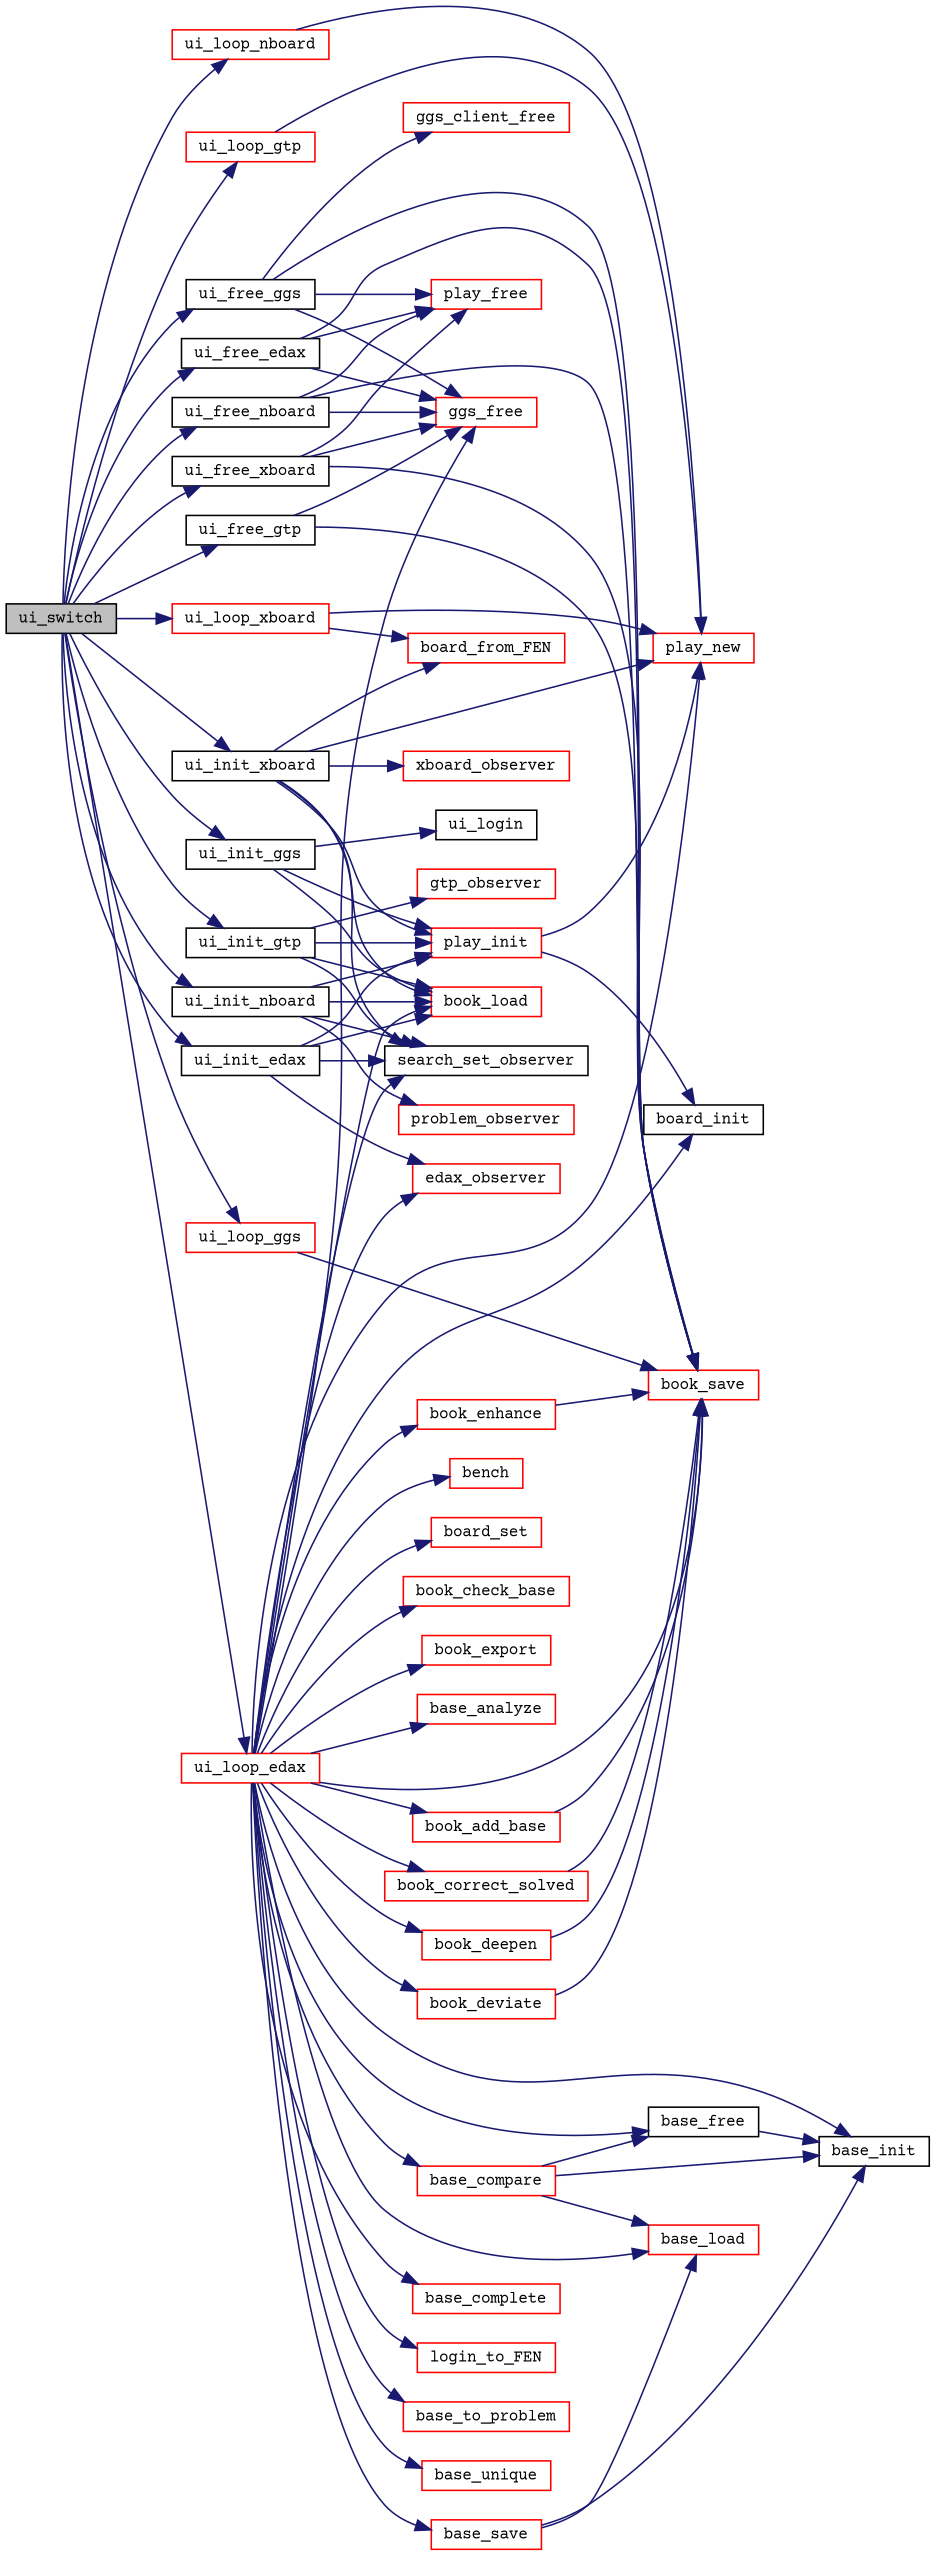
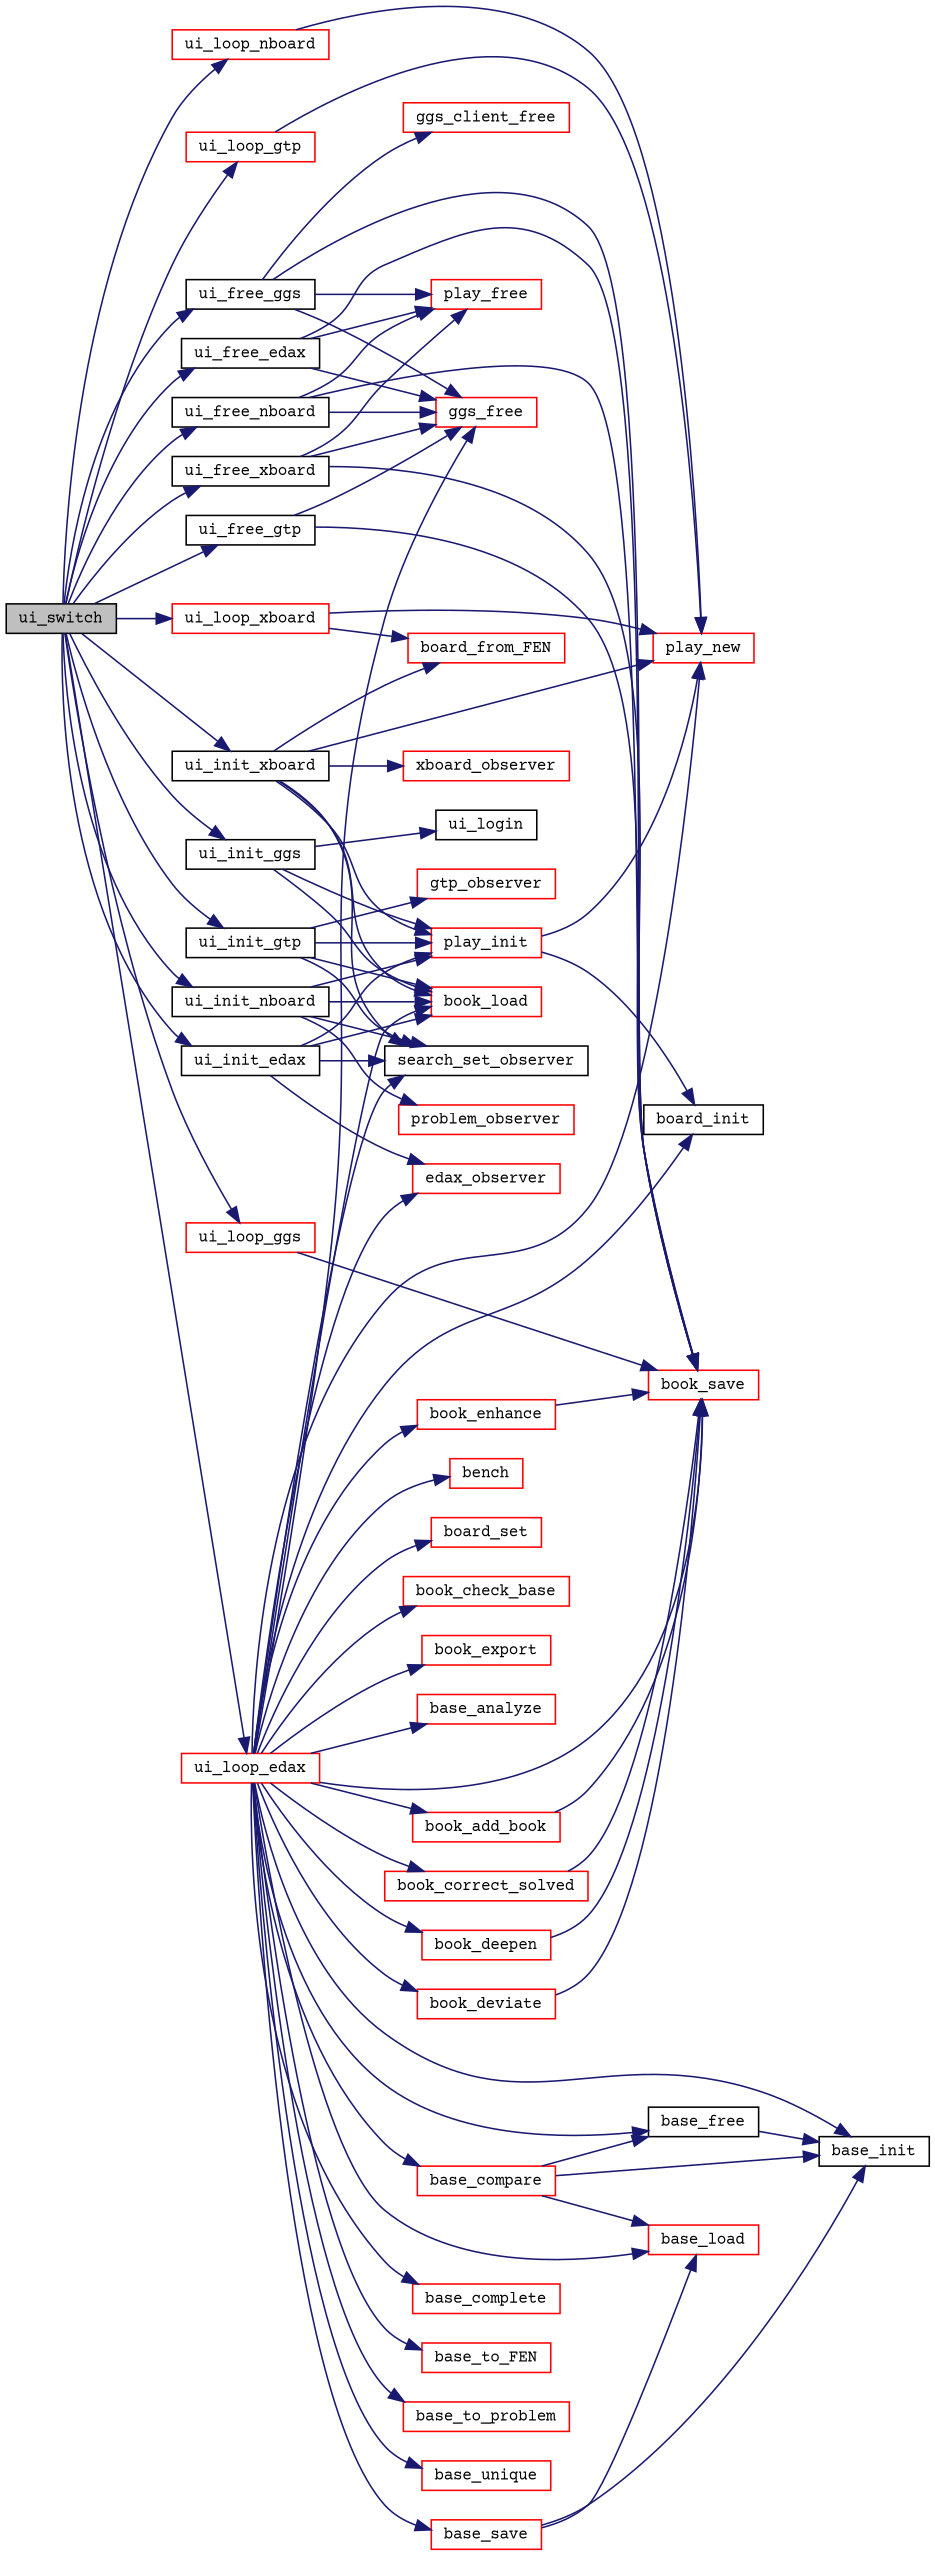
  digraph {
    fontname="Courier Prime"
    rankdir=LR
    node [color=red fontname="Courier Prime" fontsize=10 shape=record]
    edge [color=midnightblue fontname="Courier Prime" fontsize=10 labelfontname=FreeSans labelfontsize=10 style=solid]
    n1 [color=black fillcolor=grey75 fontcolor=black height=0.2 label=ui_switch style=filled width=0.4]
    n2 [color=black height=0.2 label=ui_free_edax width=0.4]
    n3 [color=black height=0.2 label=ui_free_ggs width=0.4]
    n4 [color=black height=0.2 label=ui_free_gtp width=0.4]
    n5 [color=black height=0.2 label=ui_free_nboard width=0.4]
    n6 [color=black height=0.2 label=ui_free_xboard width=0.4]
    n7 [color=black height=0.2 label=ui_init_edax width=0.4]
    n8 [color=black height=0.2 label=ui_init_ggs width=0.4]
    n9 [color=black height=0.2 label=ui_init_gtp width=0.4]
    n10 [color=black height=0.2 label=ui_init_nboard width=0.4]
    n11 [color=black height=0.2 label=ui_init_xboard width=0.4]
    n12 [height=0.2 label=ui_loop_edax width=0.4]
    n13 [height=0.2 label=ui_loop_ggs width=0.4]
    n14 [height=0.2 label=ui_loop_gtp width=0.4]
    n15 [height=0.2 label=ui_loop_nboard width=0.4]
    n16 [height=0.2 label=ui_loop_xboard width=0.4]
    n17 [height=0.2 label=ggs_free width=0.4]
    n18 [height=0.2 label=book_save width=0.4]
    n19 [height=0.2 label=play_free width=0.4]
    n20 [height=0.2 label=ggs_client_free width=0.4]
    n21 [height=0.2 label=book_load width=0.4]
    n22 [height=0.2 label=edax_observer width=0.4]
    n23 [height=0.2 label=play_init width=0.4]
    n24 [color=black height=0.2 label=search_set_observer width=0.4]
    n25 [color=black height=0.2 label=ui_login width=0.4]
    n26 [height=0.2 label=gtp_observer width=0.4]
    n27 [height=0.2 label=problem_observer width=0.4]
    n28 [height=0.2 label=play_new width=0.4]
    n29 [height=0.2 label=board_from_FEN width=0.4]
    n30 [height=0.2 label=xboard_observer width=0.4]
    n31 [color=black height=0.2 label=board_init width=0.4]
    n32 [height=0.2 label=base_analyze width=0.4]
    n33 [height=0.2 label=base_compare width=0.4]
    n34 [color=black height=0.2 label=base_free width=0.4]
    n35 [color=black height=0.2 label=base_init width=0.4]
    n36 [height=0.2 label=base_load width=0.4]
    n37 [height=0.2 label=base_complete width=0.4]
    n38 [height=0.2 label=base_save width=0.4]
-   n39 [height=0.2 label=login_to_FEN width=0.4]
+   n39 [height=0.2 label=base_to_FEN width=0.4]
    n40 [height=0.2 label=base_to_problem width=0.4]
    n41 [height=0.2 label=base_unique width=0.4]
    n42 [height=0.2 label=bench width=0.4]
    n43 [height=0.2 label=board_set width=0.4]
-   n44 [height=0.2 label=book_add_base width=0.4]
+   n44 [height=0.2 label=book_add_book width=0.4]
    n45 [height=0.2 label=book_check_base width=0.4]
    n46 [height=0.2 label=book_correct_solved width=0.4]
    n47 [height=0.2 label=book_deepen width=0.4]
    n48 [height=0.2 label=book_deviate width=0.4]
    n49 [height=0.2 label=book_enhance width=0.4]
    n50 [height=0.2 label=book_export width=0.4]
    n1 -> n2
    n1 -> n3
    n1 -> n4
    n1 -> n5
    n1 -> n6
    n1 -> n7
    n1 -> n8
    n1 -> n9
    n1 -> n10
    n1 -> n11
    n1 -> n12
    n1 -> n13
    n1 -> n14
    n1 -> n15
    n1 -> n16
    n2 -> n17
    n2 -> n18
    n2 -> n19
    n3 -> n17
    n3 -> n18
    n3 -> n19
    n3 -> n20
    n4 -> n17
    n4 -> n18
    n5 -> n17
    n5 -> n18
    n5 -> n19
    n6 -> n17
    n6 -> n18
    n6 -> n19
    n7 -> n21
    n7 -> n22
    n7 -> n23
    n7 -> n24
    n8 -> n21
    n8 -> n23
    n8 -> n25
    n9 -> n21
    n9 -> n23
    n9 -> n24
    n9 -> n26
    n10 -> n21
    n10 -> n23
    n10 -> n24
    n10 -> n27
    n11 -> n21
    n11 -> n23
    n11 -> n24
    n11 -> n28
    n11 -> n29
    n11 -> n30
    n12 -> n17
    n12 -> n18
    n12 -> n21
    n12 -> n22
    n12 -> n24
    n12 -> n28
    n12 -> n31
    n12 -> n32
    n12 -> n33
    n12 -> n34
    n12 -> n35
    n12 -> n36
    n12 -> n37
    n12 -> n38
    n12 -> n39
    n12 -> n40
    n12 -> n41
    n12 -> n42
    n12 -> n43
    n12 -> n44
    n12 -> n45
    n12 -> n46
    n12 -> n47
    n12 -> n48
    n12 -> n49
    n12 -> n50
    n13 -> n18
    n14 -> n28
    n15 -> n28
    n16 -> n28
    n16 -> n29
    n23 -> n28
    n23 -> n31
    n33 -> n34
    n33 -> n35
    n33 -> n36
    n34 -> n35
    n38 -> n35
    n38 -> n36
    n44 -> n18
    n46 -> n18
    n47 -> n18
    n48 -> n18
    n49 -> n18
  }
